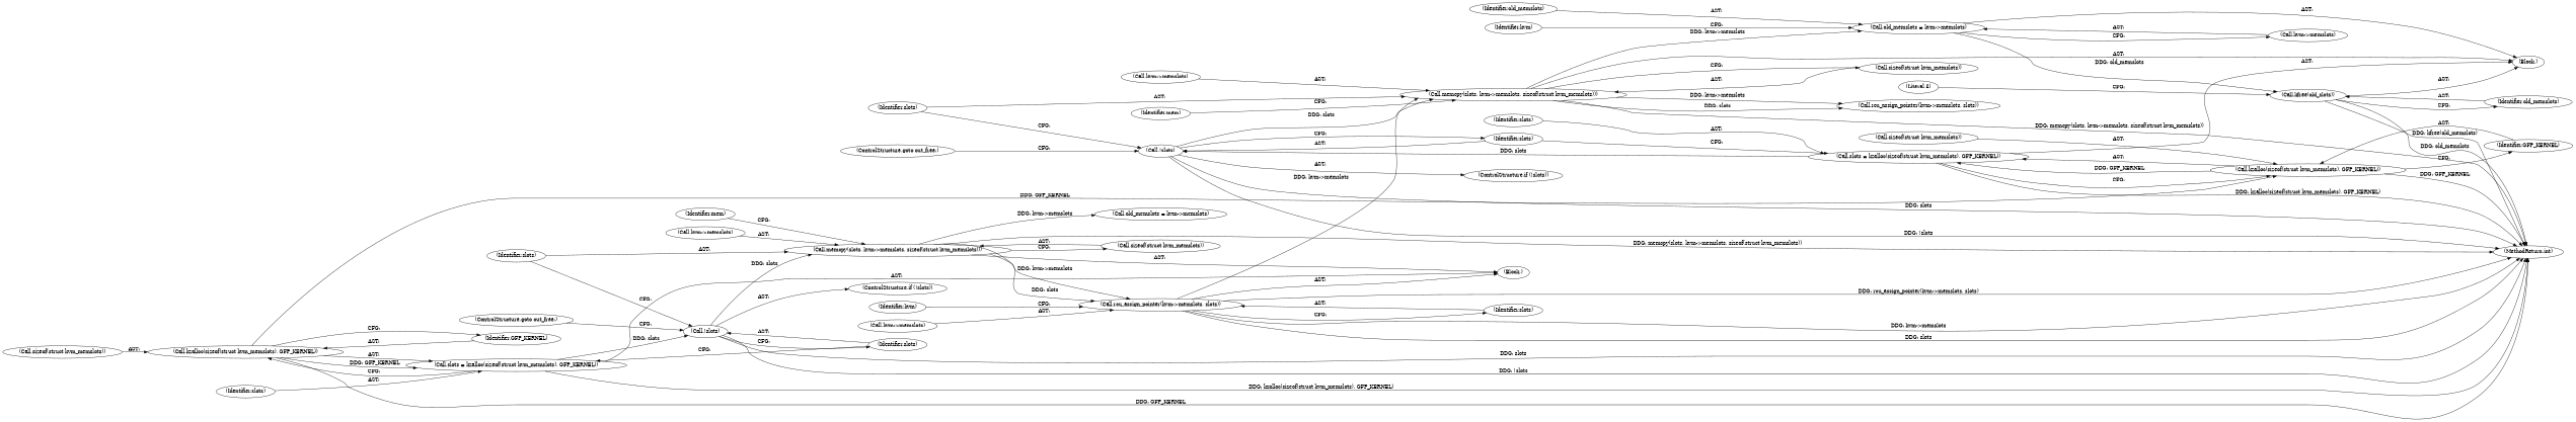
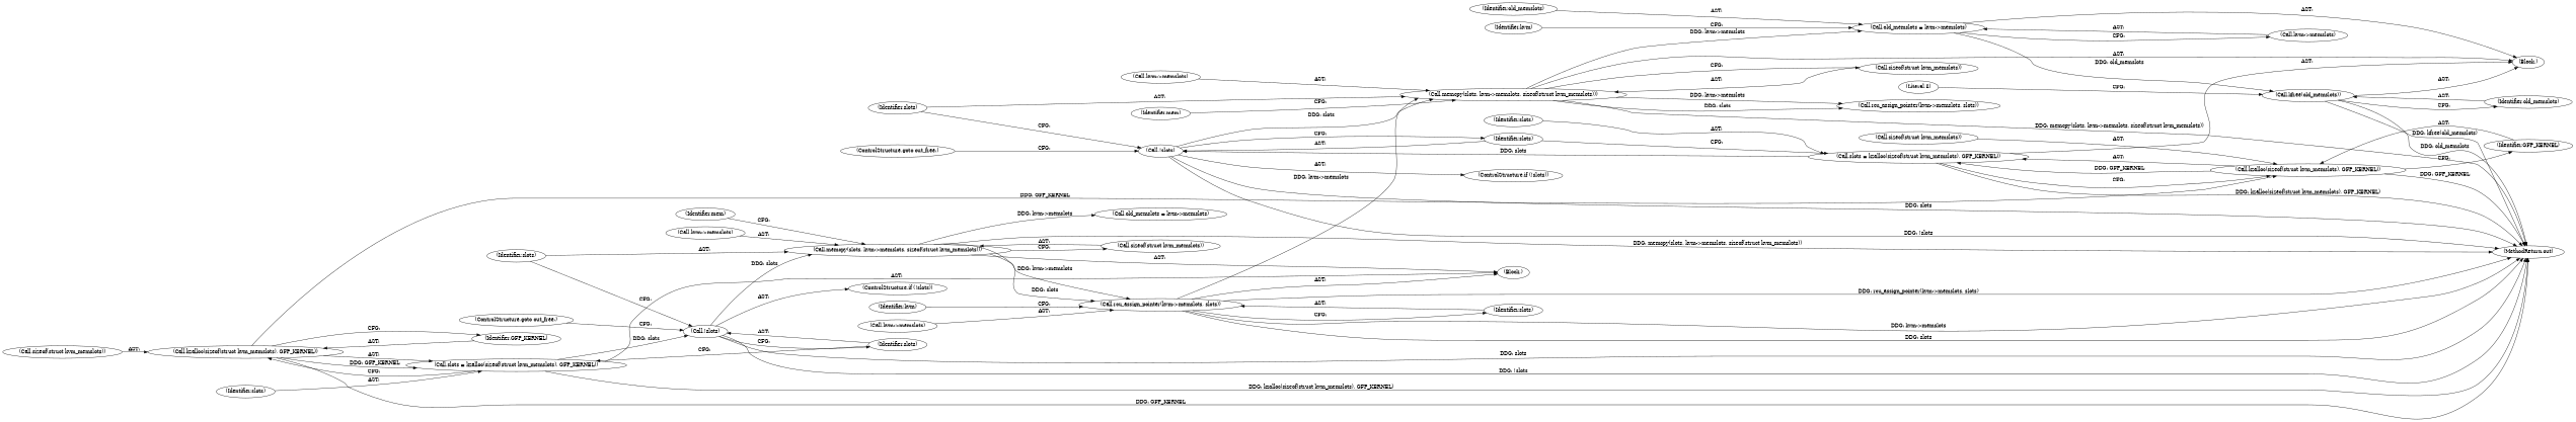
  digraph {
    rankdir=LR
-   n1 [label="(Call,kfree(old_slots))"]
+   n1 [label="(Call,kfree(old_memslots))"]
    n2 [label="(Identifier,old_memslots)"]
    n3 [label="(Block,)"]
-   n4 [label="(MethodReturn,int)"]
+   n4 [label="(MethodReturn,out)"]
    n5 [label="(Call,old_memslots = kvm->memslots)"]
    n6 [label="(Call,kvm->memslots)"]
    n7 [label="(Call,memcpy(slots, kvm->memslots, sizeof(struct kvm_memslots)))"]
    n8 [label="(Call,rcu_assign_pointer(kvm->memslots, slots))"]
    n9 [label="(Call,sizeof(struct kvm_memslots))"]
    n10 [label="(Call,!slots)"]
    n11 [label="(Identifier,slots)"]
    n12 [label="(ControlStructure,if (!slots))"]
    n13 [label="(Call,slots = kzalloc(sizeof(struct kvm_memslots), GFP_KERNEL))"]
    n14 [label="(Call,kzalloc(sizeof(struct kvm_memslots), GFP_KERNEL))"]
    n15 [label="(Identifier,GFP_KERNEL)"]
    n16 [label="(Call,kzalloc(sizeof(struct kvm_memslots), GFP_KERNEL))"]
    n17 [label="(Call,slots = kzalloc(sizeof(struct kvm_memslots), GFP_KERNEL))"]
    n18 [label="(Identifier,GFP_KERNEL)"]
    n19 [label="(Block,)"]
    n20 [label="(Call,!slots)"]
    n21 [label="(Call,rcu_assign_pointer(kvm->memslots, slots))"]
    n22 [label="(Identifier,slots)"]
    n23 [label="(Call,memcpy(slots, kvm->memslots, sizeof(struct kvm_memslots)))"]
    n24 [label="(Call,old_memslots = kvm->memslots)"]
    n25 [label="(Call,sizeof(struct kvm_memslots))"]
    n26 [label="(Identifier,slots)"]
    n27 [label="(ControlStructure,if (!slots))"]
    n28 [label="(Identifier,mem)"]
    n29 [label="(Call,kvm->memslots)"]
    n30 [label="(Identifier,old_memslots)"]
    n31 [label="(Identifier,slots)"]
    n32 [label="(Call,sizeof(struct kvm_memslots))"]
    n33 [label="(Identifier,kvm)"]
    n34 [label="(Identifier,slots)"]
    n35 [label="(Literal,5)"]
    n36 [label="(Call,kvm->memslots)"]
    n37 [label="(ControlStructure,goto out_free;)"]
    n38 [label="(Identifier,mem)"]
    n39 [label="(Call,kvm->memslots)"]
    n40 [label="(Call,sizeof(struct kvm_memslots))"]
    n41 [label="(Identifier,slots)"]
    n42 [label="(Identifier,slots)"]
    n43 [label="(ControlStructure,goto out_free;)"]
    n44 [label="(Identifier,kvm)"]
    n1 -> n2 [label="CFG: "]
    n1 -> n3 [label="AST: "]
    n1 -> n4 [label="DDG: kfree(old_memslots)"]
    n1 -> n4 [label="DDG: old_memslots"]
    n2 -> n1 [label="AST: "]
    n5 -> n1 [label="DDG: old_memslots"]
    n5 -> n3 [label="AST: "]
    n5 -> n6 [label="CFG: "]
    n6 -> n5 [label="AST: "]
    n7 -> n3 [label="AST: "]
    n7 -> n4 [label="DDG: memcpy(slots, kvm->memslots, sizeof(struct kvm_memslots))"]
    n7 -> n5 [label="DDG: kvm->memslots"]
    n7 -> n8 [label="DDG: kvm->memslots"]
    n7 -> n8 [label="DDG: slots"]
    n7 -> n9 [label="CFG: "]
    n9 -> n7 [label="AST: "]
    n10 -> n4 [label="DDG: slots"]
    n10 -> n4 [label="DDG: !slots"]
    n10 -> n7 [label="DDG: slots"]
    n10 -> n11 [label="CFG: "]
    n10 -> n12 [label="AST: "]
    n11 -> n10 [label="AST: "]
    n11 -> n13 [label="CFG: "]
    n13 -> n3 [label="AST: "]
    n13 -> n4 [label="DDG: kzalloc(sizeof(struct kvm_memslots), GFP_KERNEL)"]
    n13 -> n10 [label="DDG: slots"]
    n13 -> n14 [label="CFG: "]
    n14 -> n4 [label="DDG: GFP_KERNEL"]
    n14 -> n13 [label="AST: "]
    n14 -> n13 [label="DDG: GFP_KERNEL"]
    n14 -> n15 [label="CFG: "]
    n15 -> n14 [label="AST: "]
    n16 -> n4 [label="DDG: GFP_KERNEL"]
    n16 -> n14 [label="DDG: GFP_KERNEL"]
    n16 -> n17 [label="AST: "]
    n16 -> n17 [label="DDG: GFP_KERNEL"]
    n16 -> n18 [label="CFG: "]
    n17 -> n4 [label="DDG: kzalloc(sizeof(struct kvm_memslots), GFP_KERNEL)"]
    n17 -> n16 [label="CFG: "]
    n17 -> n19 [label="AST: "]
    n17 -> n20 [label="DDG: slots"]
    n18 -> n16 [label="AST: "]
    n20 -> n4 [label="DDG: slots"]
    n20 -> n4 [label="DDG: !slots"]
    n20 -> n23 [label="DDG: slots"]
    n20 -> n26 [label="CFG: "]
    n20 -> n27 [label="AST: "]
    n21 -> n4 [label="DDG: rcu_assign_pointer(kvm->memslots, slots)"]
    n21 -> n4 [label="DDG: kvm->memslots"]
    n21 -> n4 [label="DDG: slots"]
    n21 -> n7 [label="DDG: kvm->memslots"]
    n21 -> n19 [label="AST: "]
    n21 -> n22 [label="CFG: "]
    n22 -> n21 [label="AST: "]
    n23 -> n4 [label="DDG: memcpy(slots, kvm->memslots, sizeof(struct kvm_memslots))"]
    n23 -> n19 [label="AST: "]
    n23 -> n21 [label="DDG: kvm->memslots"]
    n23 -> n21 [label="DDG: slots"]
    n23 -> n24 [label="DDG: kvm->memslots"]
    n23 -> n25 [label="CFG: "]
    n25 -> n23 [label="AST: "]
    n26 -> n17 [label="CFG: "]
    n26 -> n20 [label="AST: "]
    n28 -> n23 [label="CFG: "]
    n29 -> n7 [label="AST: "]
    n30 -> n5 [label="AST: "]
    n31 -> n7 [label="AST: "]
    n31 -> n10 [label="CFG: "]
    n32 -> n14 [label="AST: "]
    n33 -> n21 [label="CFG: "]
    n34 -> n13 [label="AST: "]
    n35 -> n1 [label="CFG: "]
    n36 -> n23 [label="AST: "]
    n37 -> n10 [label="CFG: "]
    n38 -> n7 [label="CFG: "]
    n39 -> n21 [label="AST: "]
    n40 -> n16 [label="AST: "]
    n41 -> n20 [label="CFG: "]
    n41 -> n23 [label="AST: "]
    n42 -> n17 [label="AST: "]
    n43 -> n20 [label="CFG: "]
    n44 -> n5 [label="CFG: "]
  }
